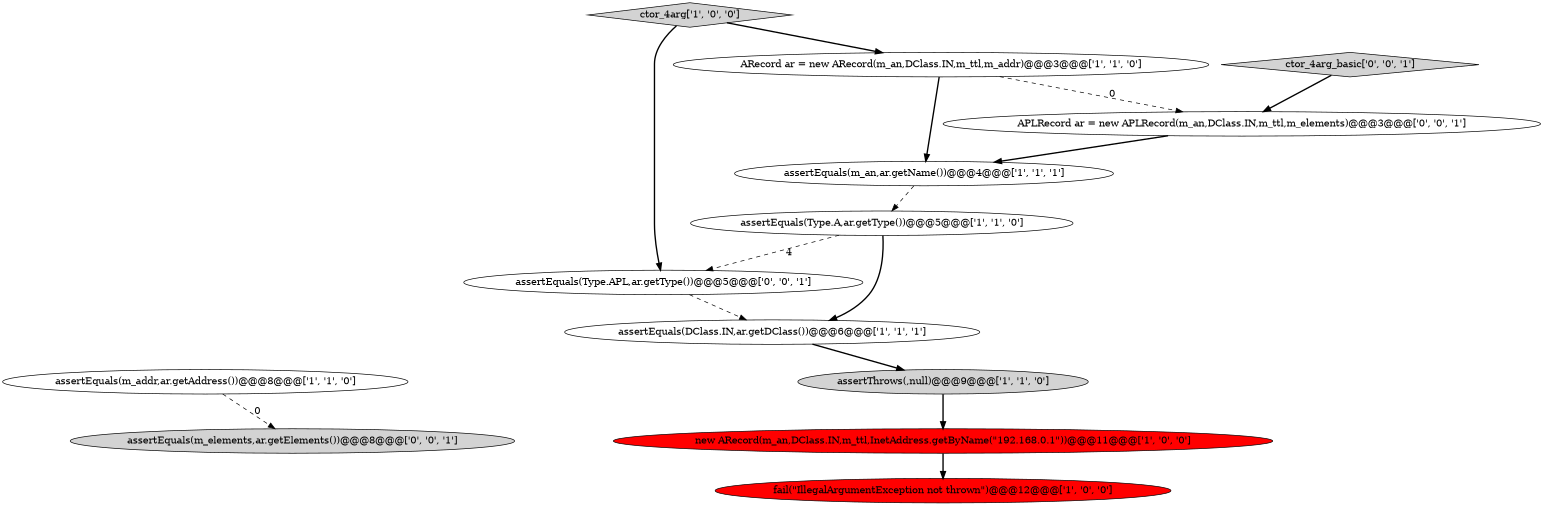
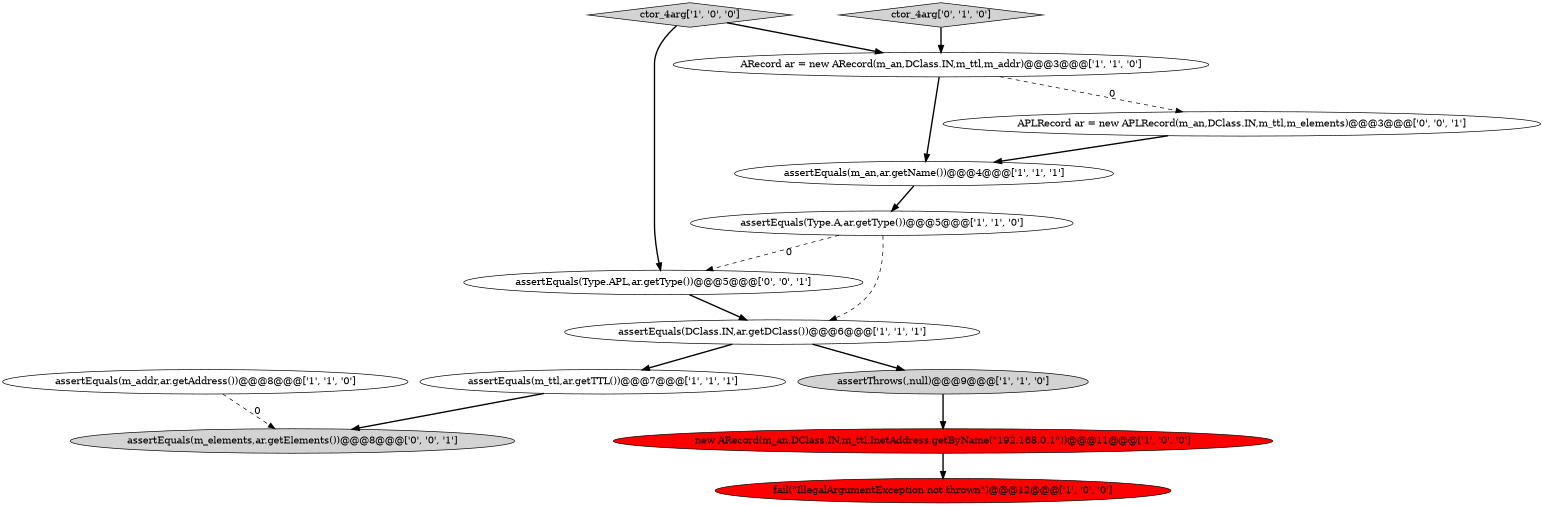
  digraph {
    node [fillcolor=white shape=ellipse style=filled]
    edge [style=bold]
+   n1 [label="assertEquals(m_ttl,ar.getTTL())@@@7@@@['1', '1', '1']"]
    n2 [fillcolor=lightgray label="assertEquals(m_elements,ar.getElements())@@@8@@@['0', '0', '1']"]
    n3 [label="assertEquals(m_addr,ar.getAddress())@@@8@@@['1', '1', '0']"]
    n4 [fillcolor=lightgray label="assertThrows(,null)@@@9@@@['1', '1', '0']"]
    n5 [fillcolor=red label="new ARecord(m_an,DClass.IN,m_ttl,InetAddress.getByName(\"192.168.0.1\"))@@@11@@@['1', '0', '0']"]
    n6 [fillcolor=red label="fail(\"IllegalArgumentException not thrown\")@@@12@@@['1', '0', '0']"]
    n7 [label="assertEquals(m_an,ar.getName())@@@4@@@['1', '1', '1']"]
    n8 [label="assertEquals(Type.A,ar.getType())@@@5@@@['1', '1', '0']"]
    n9 [label="assertEquals(Type.APL,ar.getType())@@@5@@@['0', '0', '1']"]
    n10 [label="assertEquals(DClass.IN,ar.getDClass())@@@6@@@['1', '1', '1']"]
    n11 [label="APLRecord ar = new APLRecord(m_an,DClass.IN,m_ttl,m_elements)@@@3@@@['0', '0', '1']"]
+   n12 [fillcolor=lightgray label="ctor_4arg['0', '1', '0']" shape=diamond]
    n13 [label="ARecord ar = new ARecord(m_an,DClass.IN,m_ttl,m_addr)@@@3@@@['1', '1', '0']"]
-   n14 [fillcolor=lightgray label="ctor_4arg_basic['0', '0', '1']" shape=diamond]
    n15 [fillcolor=lightgray label="ctor_4arg['1', '0', '0']" shape=diamond]
+   n1 -> n2
    n3 -> n2 [label=0 style=dashed]
    n4 -> n5
    n5 -> n6
-   n7 -> n8 [style=dashed]
-   n8 -> n9 [label=4 style=dashed]
-   n8 -> n10
-   n9 -> n10 [style=dashed]
+   n7 -> n8
+   n8 -> n9 [label=0 style=dashed]
+   n8 -> n10 [style=dashed]
+   n9 -> n10
+   n10 -> n1
    n10 -> n4
    n11 -> n7
+   n12 -> n13
    n13 -> n7
    n13 -> n11 [label=0 style=dashed]
-   n14 -> n11
    n15 -> n9
    n15 -> n13
  }
